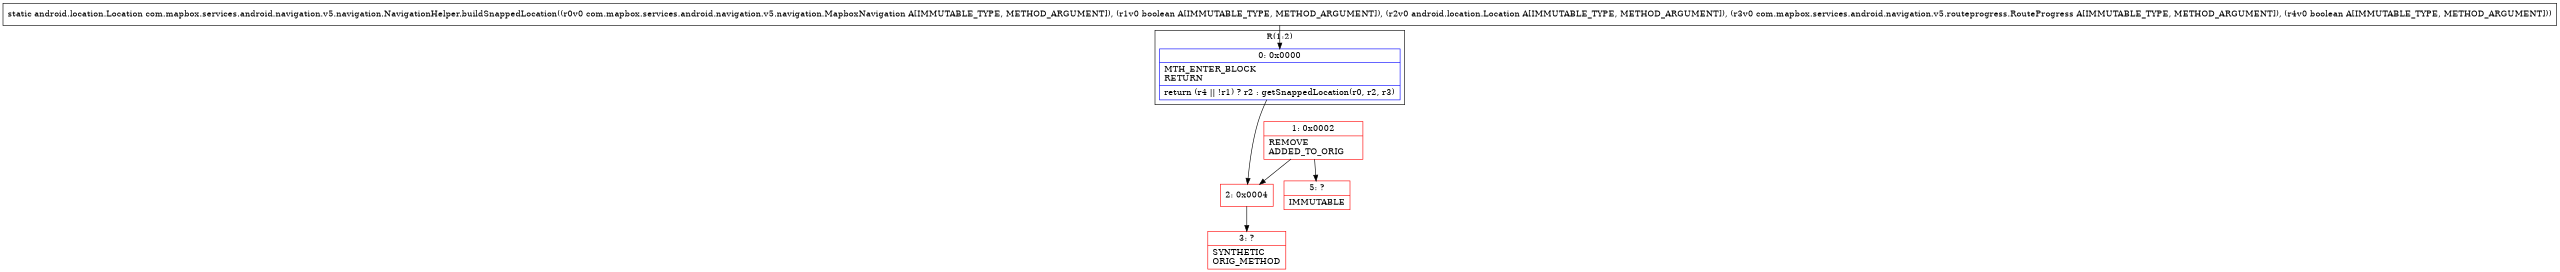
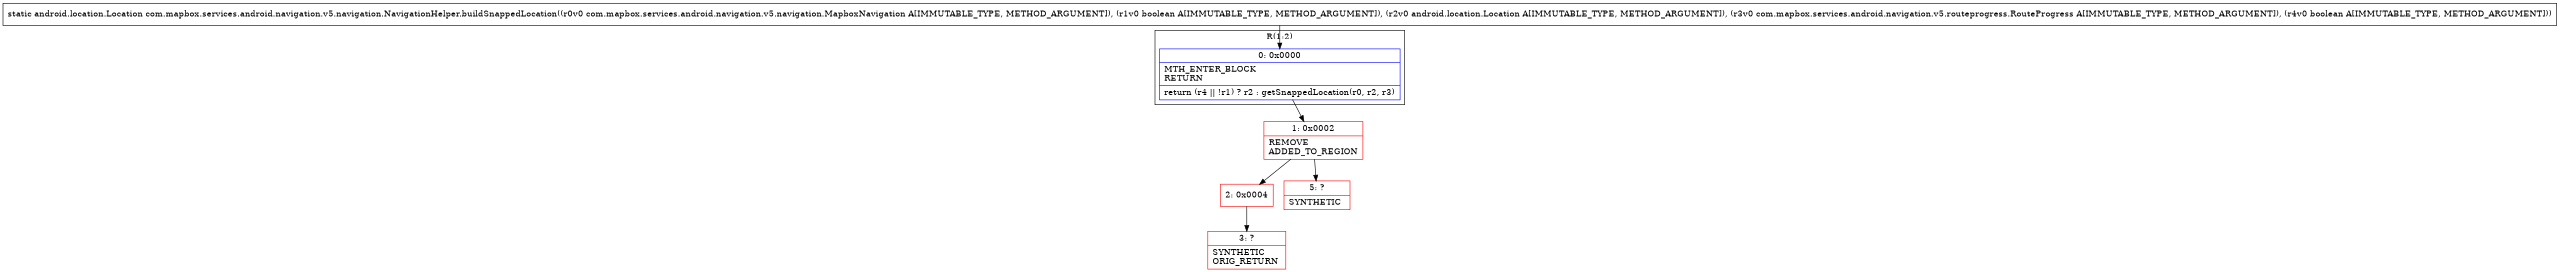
  digraph {
    node [color=red shape=record]
    n1 [color=blue label="{0\:\ 0x0000|MTH_ENTER_BLOCK\lRETURN\l|return (r4 \|\| !r1) ? r2 : getSnappedLocation(r0, r2, r3)\l}"]
-   n2 [label="{1\:\ 0x0002|REMOVE\lADDED_TO_ORIG\l}"]
+   n2 [label="{1\:\ 0x0002|REMOVE\lADDED_TO_REGION\l}"]
    n3 [label="{2\:\ 0x0004}"]
-   n4 [label="{5\:\ ?|IMMUTABLE\l}"]
-   n5 [label="{3\:\ ?|SYNTHETIC\lORIG_METHOD\l}"]
+   n4 [label="{5\:\ ?|SYNTHETIC\l}"]
+   n5 [label="{3\:\ ?|SYNTHETIC\lORIG_RETURN\l}"]
    n6 [label="{static android.location.Location com.mapbox.services.android.navigation.v5.navigation.NavigationHelper.buildSnappedLocation((r0v0 com.mapbox.services.android.navigation.v5.navigation.MapboxNavigation A[IMMUTABLE_TYPE, METHOD_ARGUMENT]), (r1v0 boolean A[IMMUTABLE_TYPE, METHOD_ARGUMENT]), (r2v0 android.location.Location A[IMMUTABLE_TYPE, METHOD_ARGUMENT]), (r3v0 com.mapbox.services.android.navigation.v5.routeprogress.RouteProgress A[IMMUTABLE_TYPE, METHOD_ARGUMENT]), (r4v0 boolean A[IMMUTABLE_TYPE, METHOD_ARGUMENT])) }" color=""]
    subgraph cluster_1 {
      label="R(1:2)"
      n1
    }
-   n1 -> n3
+   n1 -> n2
    n2 -> n3
    n2 -> n4
    n3 -> n5
    n6 -> n1
  }
